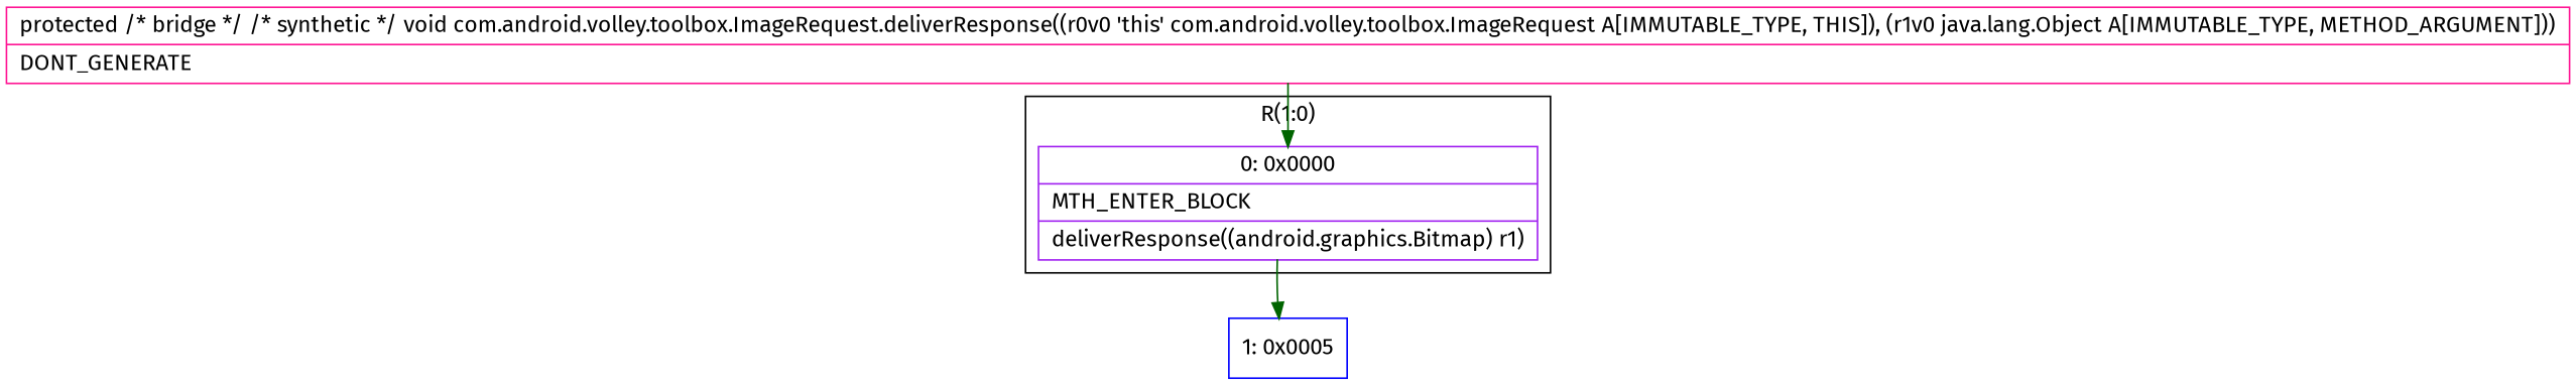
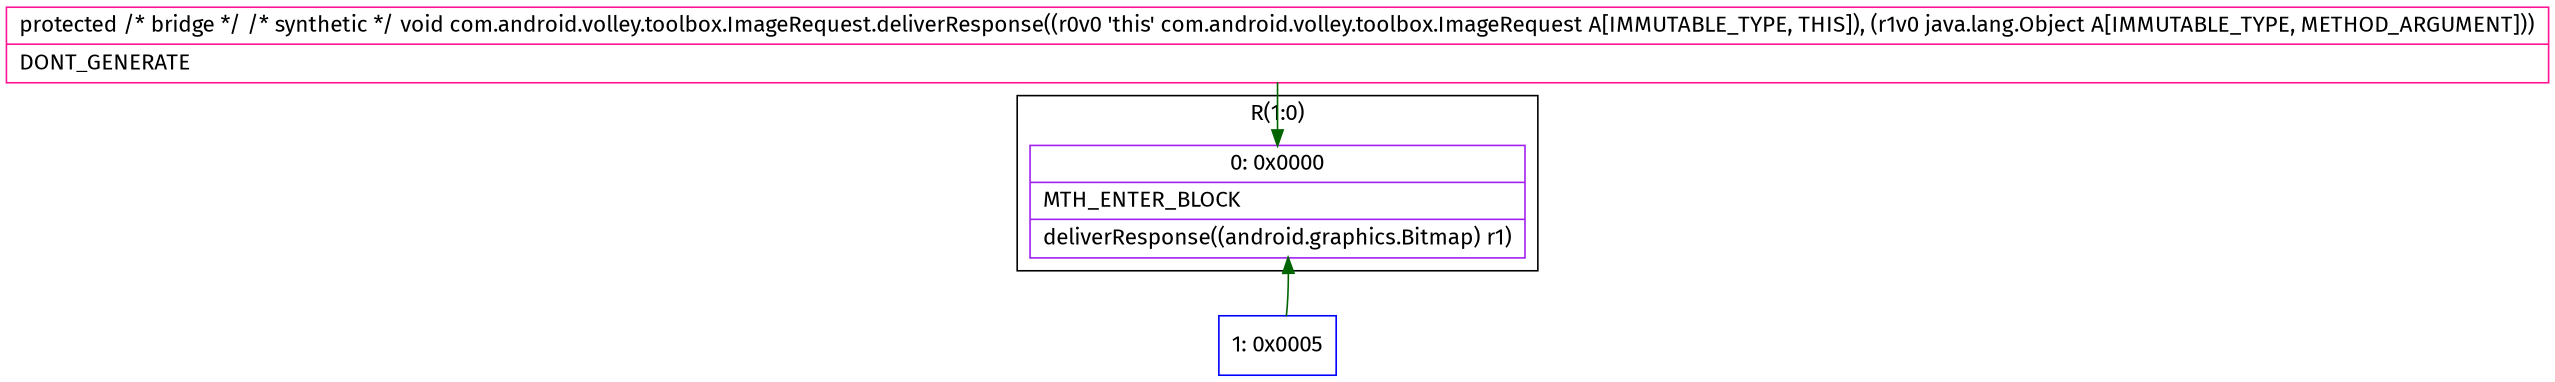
  digraph {
    fontname="Fira Sans"
    node [shape=record fontname="Fira Sans"]
    edge [color=darkgreen fontname="Fira Sans"]
    n1 [color=purple label="{0\:\ 0x0000|MTH_ENTER_BLOCK\l|deliverResponse((android.graphics.Bitmap) r1)\l}"]
    n2 [color=blue label="{1\:\ 0x0005}"]
    n3 [label="{protected \/* bridge *\/ \/* synthetic *\/ void com.android.volley.toolbox.ImageRequest.deliverResponse((r0v0 'this' com.android.volley.toolbox.ImageRequest A[IMMUTABLE_TYPE, THIS]), (r1v0 java.lang.Object A[IMMUTABLE_TYPE, METHOD_ARGUMENT]))  | DONT_GENERATE\l}" color=deeppink]
    subgraph cluster_1 {
      label="R(1:0)"
      n1
    }
-   n1 -> n2
+   n2 -> n1
    n3 -> n1
  }
